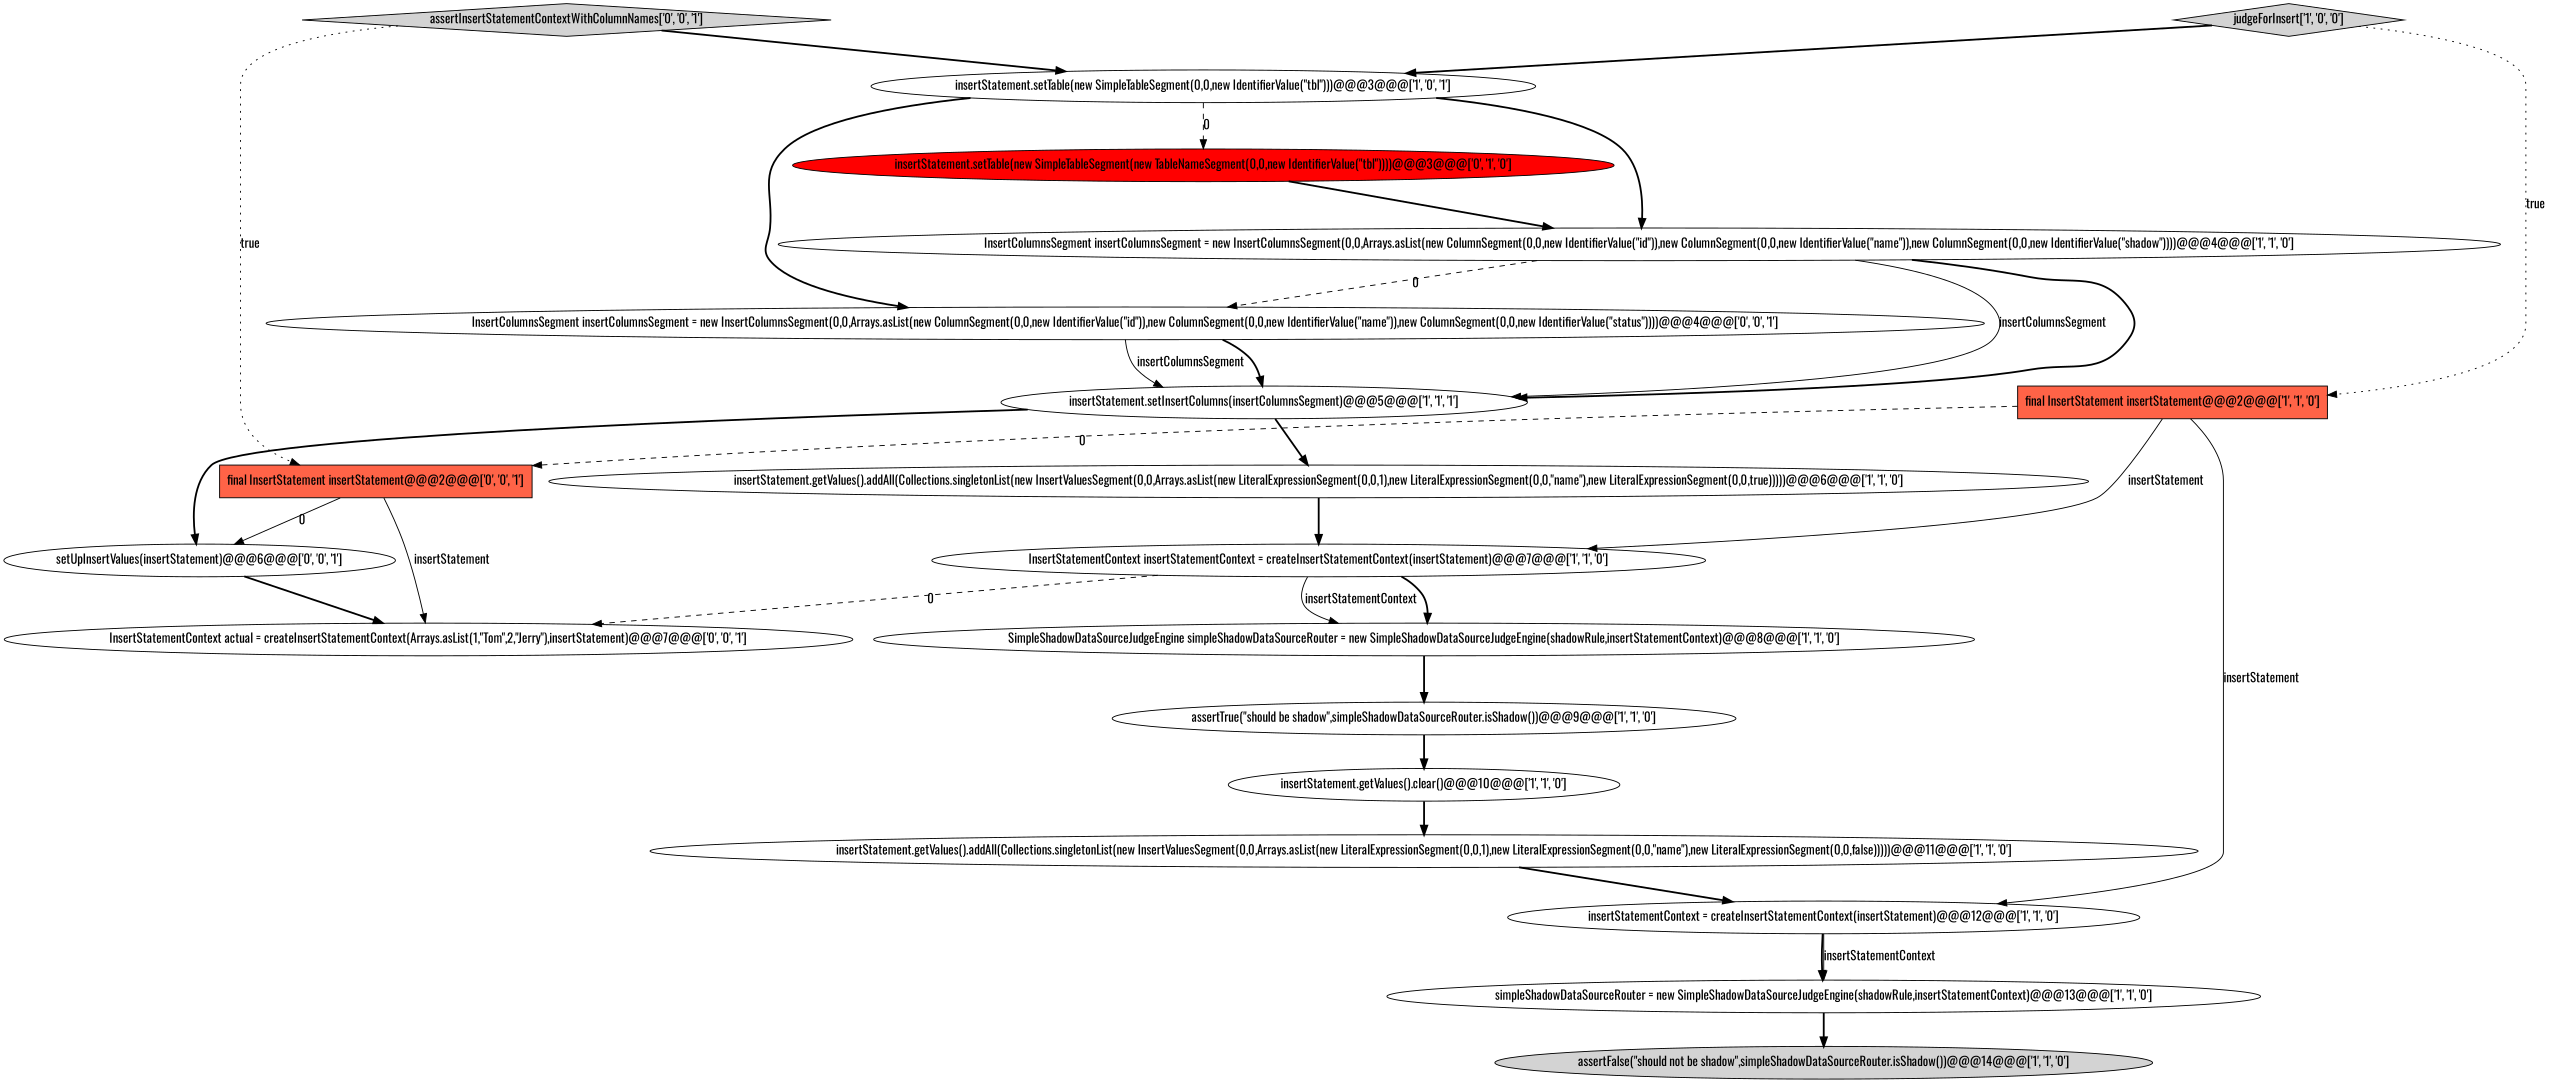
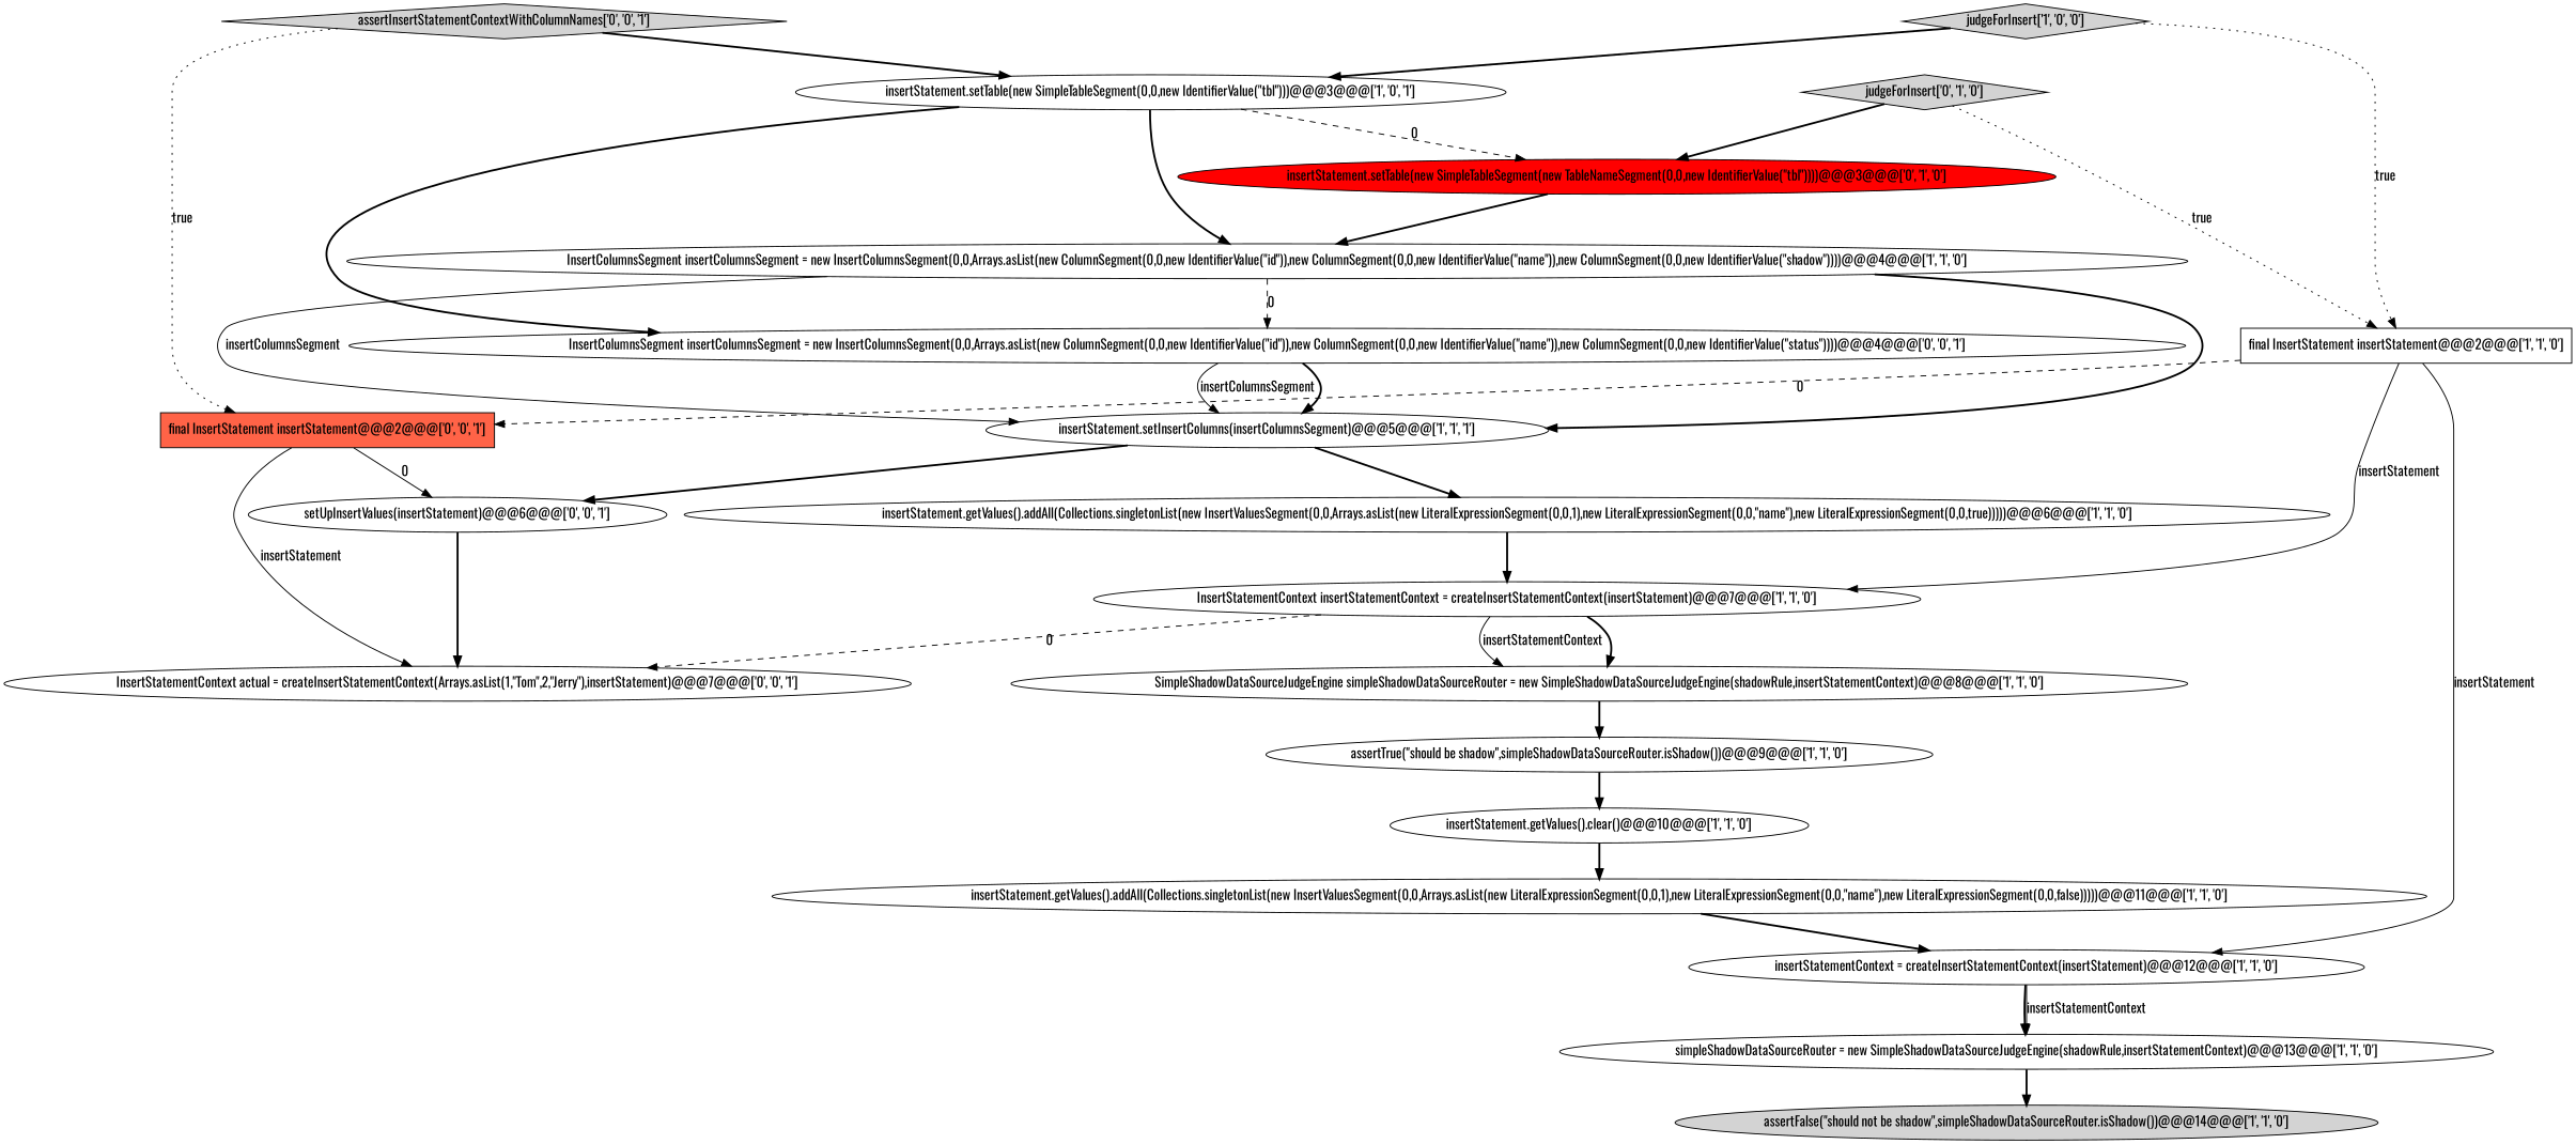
  digraph {
    fontname=Oswald
    node [fillcolor=white fontname=Oswald shape=ellipse style=filled]
    edge [fontname=Oswald style=bold]
    n1 [label="InsertColumnsSegment insertColumnsSegment = new InsertColumnsSegment(0,0,Arrays.asList(new ColumnSegment(0,0,new IdentifierValue(\"id\")),new ColumnSegment(0,0,new IdentifierValue(\"name\")),new ColumnSegment(0,0,new IdentifierValue(\"status\"))))@@@4@@@['0', '0', '1']"]
    n2 [label="insertStatement.setInsertColumns(insertColumnsSegment)@@@5@@@['1', '1', '1']"]
    n3 [label="setUpInsertValues(insertStatement)@@@6@@@['0', '0', '1']"]
    n4 [label="insertStatement.getValues().addAll(Collections.singletonList(new InsertValuesSegment(0,0,Arrays.asList(new LiteralExpressionSegment(0,0,1),new LiteralExpressionSegment(0,0,\"name\"),new LiteralExpressionSegment(0,0,true)))))@@@6@@@['1', '1', '0']"]
-   n6 [fillcolor=tomato label="final InsertStatement insertStatement@@@2@@@['1', '1', '0']" shape=box]
+   n5 [fillcolor=lightgray label="judgeForInsert['0', '1', '0']" shape=diamond]
+   n6 [label="final InsertStatement insertStatement@@@2@@@['1', '1', '0']" shape=box]
    n7 [fillcolor=red label="insertStatement.setTable(new SimpleTableSegment(new TableNameSegment(0,0,new IdentifierValue(\"tbl\"))))@@@3@@@['0', '1', '0']"]
    n8 [label="insertStatementContext = createInsertStatementContext(insertStatement)@@@12@@@['1', '1', '0']"]
    n9 [fillcolor=tomato label="final InsertStatement insertStatement@@@2@@@['0', '0', '1']" shape=box]
    n10 [label="InsertStatementContext insertStatementContext = createInsertStatementContext(insertStatement)@@@7@@@['1', '1', '0']"]
    n11 [label="InsertColumnsSegment insertColumnsSegment = new InsertColumnsSegment(0,0,Arrays.asList(new ColumnSegment(0,0,new IdentifierValue(\"id\")),new ColumnSegment(0,0,new IdentifierValue(\"name\")),new ColumnSegment(0,0,new IdentifierValue(\"shadow\"))))@@@4@@@['1', '1', '0']"]
    n12 [fillcolor=lightgray label="assertFalse(\"should not be shadow\",simpleShadowDataSourceRouter.isShadow())@@@14@@@['1', '1', '0']"]
    n13 [label="insertStatement.getValues().addAll(Collections.singletonList(new InsertValuesSegment(0,0,Arrays.asList(new LiteralExpressionSegment(0,0,1),new LiteralExpressionSegment(0,0,\"name\"),new LiteralExpressionSegment(0,0,false)))))@@@11@@@['1', '1', '0']"]
    n14 [label="simpleShadowDataSourceRouter = new SimpleShadowDataSourceJudgeEngine(shadowRule,insertStatementContext)@@@13@@@['1', '1', '0']"]
    n15 [label="assertTrue(\"should be shadow\",simpleShadowDataSourceRouter.isShadow())@@@9@@@['1', '1', '0']"]
    n16 [label="insertStatement.getValues().clear()@@@10@@@['1', '1', '0']"]
    n17 [label="InsertStatementContext actual = createInsertStatementContext(Arrays.asList(1,\"Tom\",2,\"Jerry\"),insertStatement)@@@7@@@['0', '0', '1']"]
    n18 [label="SimpleShadowDataSourceJudgeEngine simpleShadowDataSourceRouter = new SimpleShadowDataSourceJudgeEngine(shadowRule,insertStatementContext)@@@8@@@['1', '1', '0']"]
    n19 [fillcolor=lightgray label="assertInsertStatementContextWithColumnNames['0', '0', '1']" shape=diamond]
    n20 [label="insertStatement.setTable(new SimpleTableSegment(0,0,new IdentifierValue(\"tbl\")))@@@3@@@['1', '0', '1']"]
    n21 [fillcolor=lightgray label="judgeForInsert['1', '0', '0']" shape=diamond]
    n1 -> n2
    n1 -> n2 [label=insertColumnsSegment style=solid]
    n2 -> n3
    n2 -> n4
    n3 -> n17
    n4 -> n10
+   n5 -> n6 [label=true style=dotted]
+   n5 -> n7
    n6 -> n8 [label=insertStatement style=solid]
    n6 -> n9 [label=0 style=dashed]
    n6 -> n10 [label=insertStatement style=solid]
    n7 -> n11
    n8 -> n14
    n8 -> n14 [label=insertStatementContext style=solid]
    n9 -> n3 [label=0 style=solid]
    n9 -> n17 [label=insertStatement style=solid]
    n10 -> n17 [label=0 style=dashed]
    n10 -> n18
    n10 -> n18 [label=insertStatementContext style=solid]
    n11 -> n1 [label=0 style=dashed]
    n11 -> n2
    n11 -> n2 [label=insertColumnsSegment style=solid]
    n13 -> n8
    n14 -> n12
    n15 -> n16
    n16 -> n13
    n18 -> n15
    n19 -> n9 [label=true style=dotted]
    n19 -> n20
    n20 -> n1
    n20 -> n7 [label=0 style=dashed]
    n20 -> n11
    n21 -> n6 [label=true style=dotted]
    n21 -> n20
  }
